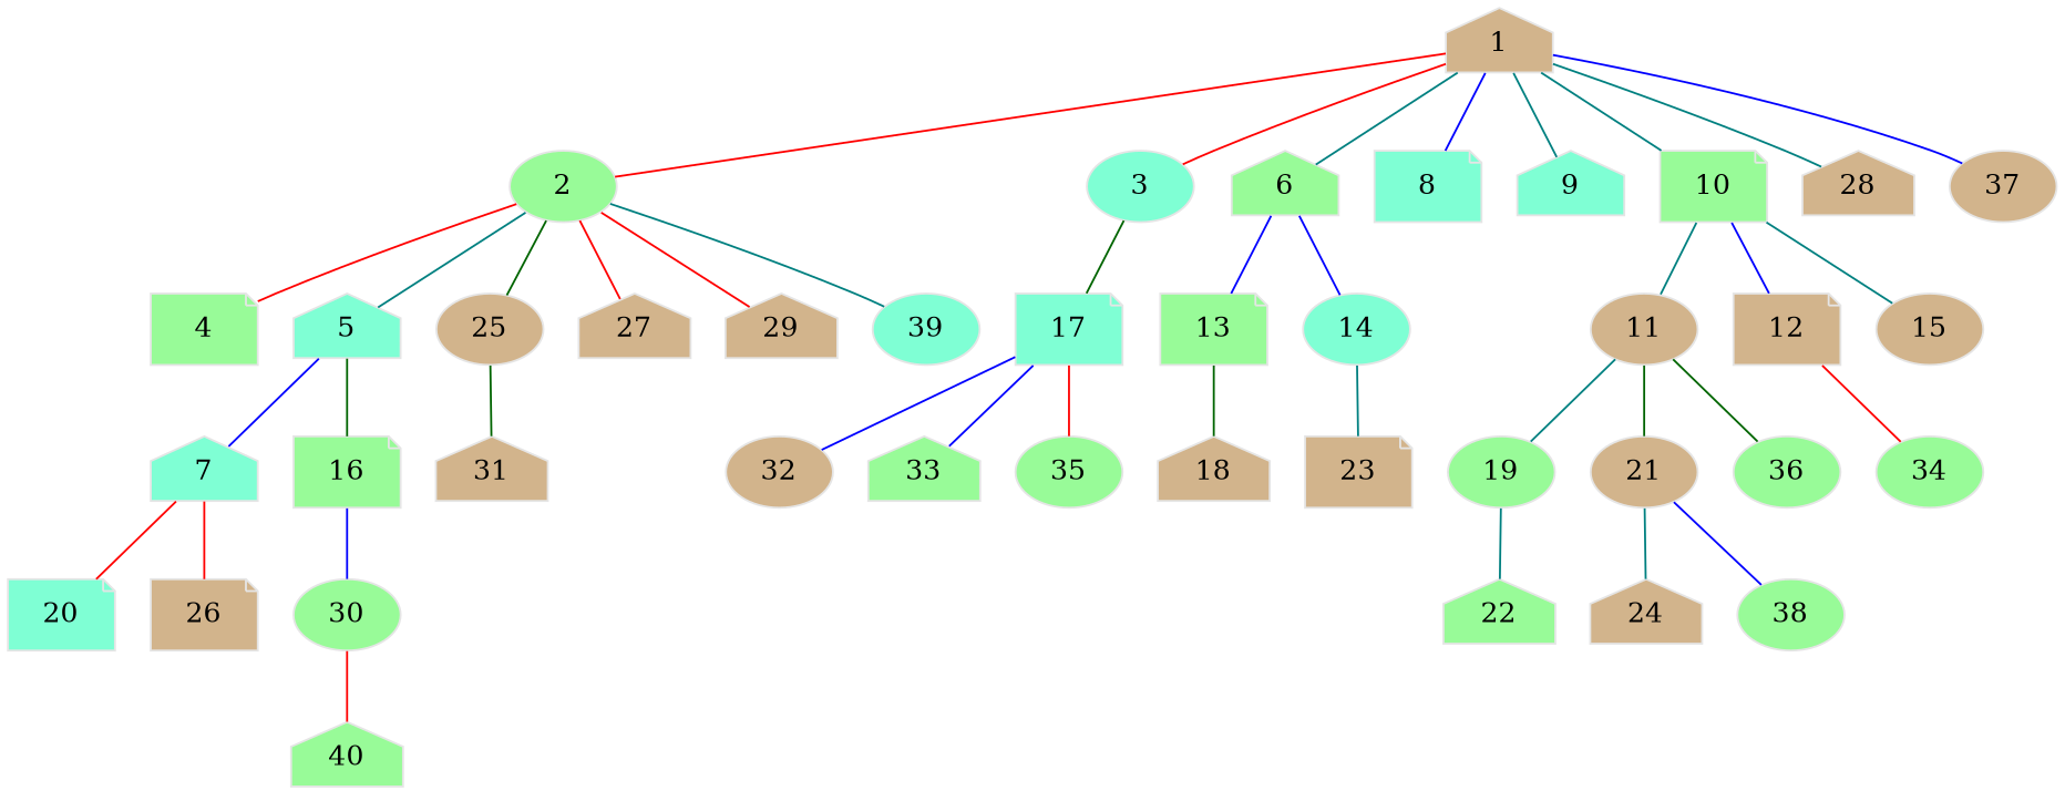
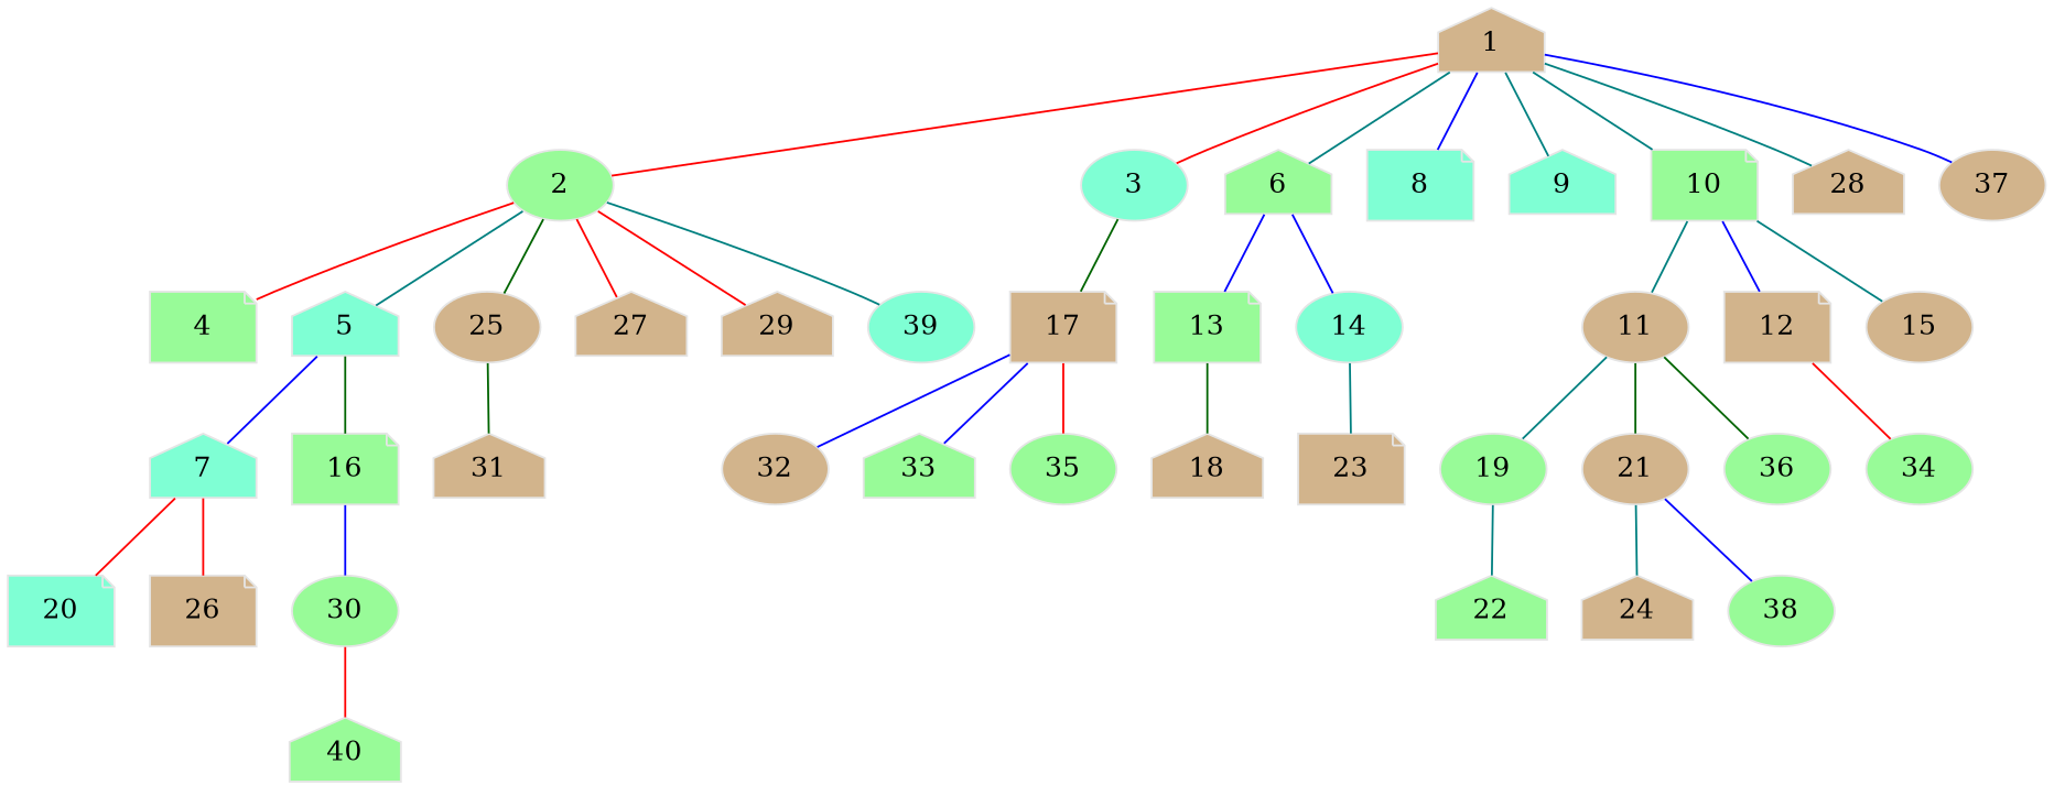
  graph {
    node [color=gray90 fillcolor=tan shape=ellipse style=filled]
    edge [color=teal weight=1.0]
    1 [shape=house]
    2 [fillcolor=palegreen]
    3 [fillcolor=aquamarine]
    6 [fillcolor=palegreen shape=house]
    8 [fillcolor=aquamarine shape=note]
    9 [fillcolor=aquamarine shape=house]
    10 [fillcolor=palegreen shape=note]
    28 [shape=house]
    37
    4 [fillcolor=palegreen shape=note]
    5 [fillcolor=aquamarine shape=house]
    25
    27 [shape=house]
    29 [shape=house]
    39 [fillcolor=aquamarine]
-   17 [fillcolor=aquamarine shape=note]
+   17 [shape=note]
    13 [fillcolor=palegreen shape=note]
    14 [fillcolor=aquamarine]
    11
    12 [shape=note]
    15
    7 [fillcolor=aquamarine shape=house]
    16 [fillcolor=palegreen shape=note]
    31 [shape=house]
    32
    33 [fillcolor=palegreen shape=house]
    35 [fillcolor=palegreen]
    20 [fillcolor=aquamarine shape=note]
    26 [shape=note]
    30 [fillcolor=palegreen]
    18 [shape=house]
    23 [shape=note]
    19 [fillcolor=palegreen]
    21
    36 [fillcolor=palegreen]
    34 [fillcolor=palegreen]
    22 [fillcolor=palegreen shape=house]
    24 [shape=house]
    38 [fillcolor=palegreen]
    40 [fillcolor=palegreen shape=house]
    1 -- 2 [color=red]
    1 -- 3 [color=red]
    1 -- 6
    1 -- 8 [color=blue]
    1 -- 9
    1 -- 10
    1 -- 28
    1 -- 37 [color=blue]
    2 -- 4 [color=red weight=2.0]
    2 -- 5
    2 -- 25 [color=darkgreen]
    2 -- 27 [color=red]
    2 -- 29 [color=red]
    2 -- 39
    3 -- 17 [color=darkgreen]
    6 -- 13 [color=blue]
    6 -- 14 [color=blue weight=2.0]
    10 -- 11
    10 -- 12 [color=blue]
    10 -- 15
    5 -- 7 [color=blue]
    5 -- 16 [color=darkgreen]
    25 -- 31 [color=darkgreen weight=2.0]
    17 -- 32 [color=blue]
    17 -- 33 [color=blue]
    17 -- 35 [color=red]
    13 -- 18 [color=darkgreen]
    14 -- 23
    11 -- 19
    11 -- 21 [color=darkgreen]
    11 -- 36 [color=darkgreen]
    12 -- 34 [color=red]
    7 -- 20 [color=red]
    7 -- 26 [color=red]
    16 -- 30 [color=blue]
    30 -- 40 [color=red]
    19 -- 22 [weight=2.0]
    21 -- 24
    21 -- 38 [color=blue]
  }
